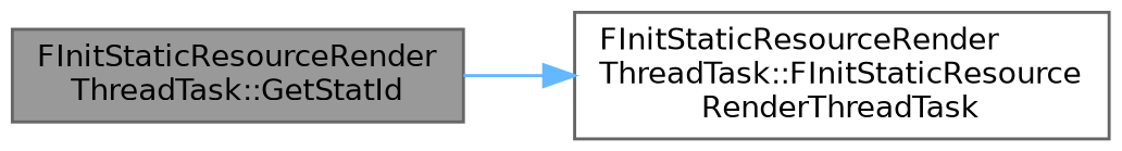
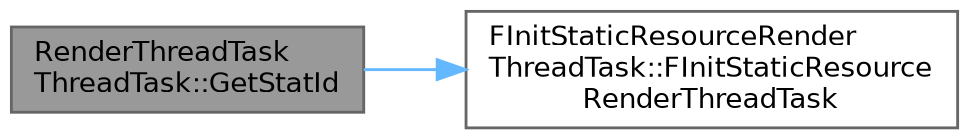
  digraph {
    rankdir=LR
    node [fontname=Helvetica fontsize=10 shape=box style=filled]
-   n1 [color=gray40 fillcolor=grey60 fontcolor=black height=0.2 label="FInitStaticResourceRender\lThreadTask::GetStatId" width=0.4]
+   n1 [color=gray40 fillcolor=grey60 fontcolor=black height=0.2 label="RenderThreadTask\lThreadTask::GetStatId" width=0.4]
    n2 [color=grey40 fillcolor=white height=0.2 label="FInitStaticResourceRender\lThreadTask::FInitStaticResource\lRenderThreadTask" width=0.4]
    n1 -> n2 [color=steelblue1 fontname=Helvetica fontsize=10 labelfontname=Helvetica labelfontsize=10 style=solid]
  }
